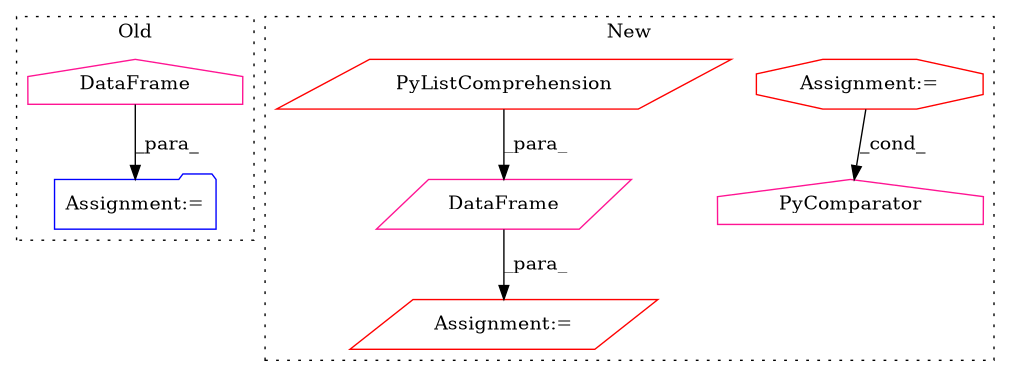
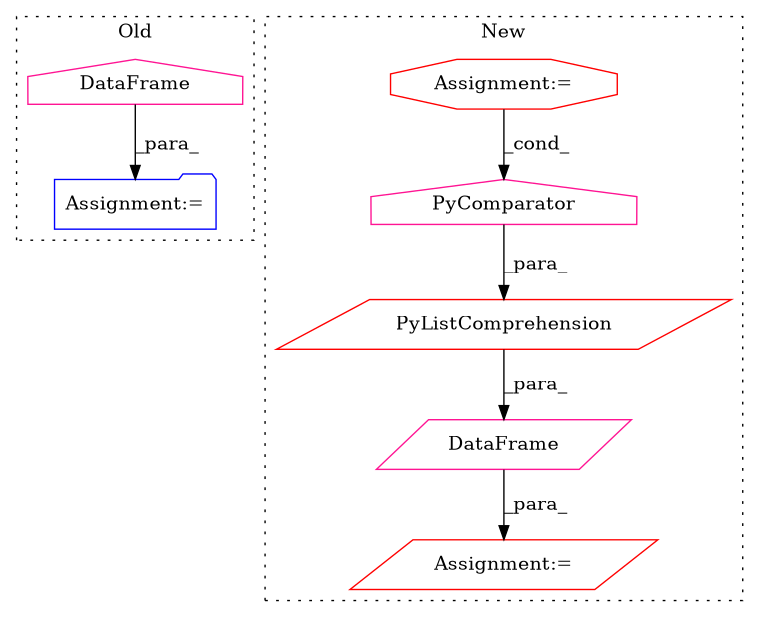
  digraph {
    node [a=7 l="10,1" s=2835 shape=parallelogram color=deeppink]
    n1 [a=32 label=DataFrame s="2590,2606" shape=house]
    n2 [l=1 label="Assignment:=" s=2860 shape=folder color=blue]
    n3 [a=32 label=DataFrame s="2565,2878"]
    n4 [l=40 label="Assignment:=" shape=octagon color=red]
    n5 [l=1 label="Assignment:=" s=2557 color=red]
    n6 [a=113 l=40 label=PyComparator shape=house]
    n7 [a=109 l=140 label=PyListComprehension s=2743 color=red]
    subgraph cluster_1 {
      label=Old
      style=dotted
      n1
      n2
    }
    subgraph cluster_2 {
      label=New
      style=dotted
      n3
      n4
      n5
      n6
      n7
    }
    n1 -> n2 [label=_para_]
    n3 -> n5 [label=_para_]
    n4 -> n6 [label=_cond_]
+   n6 -> n7 [label=_para_]
    n7 -> n3 [label=_para_]
  }
